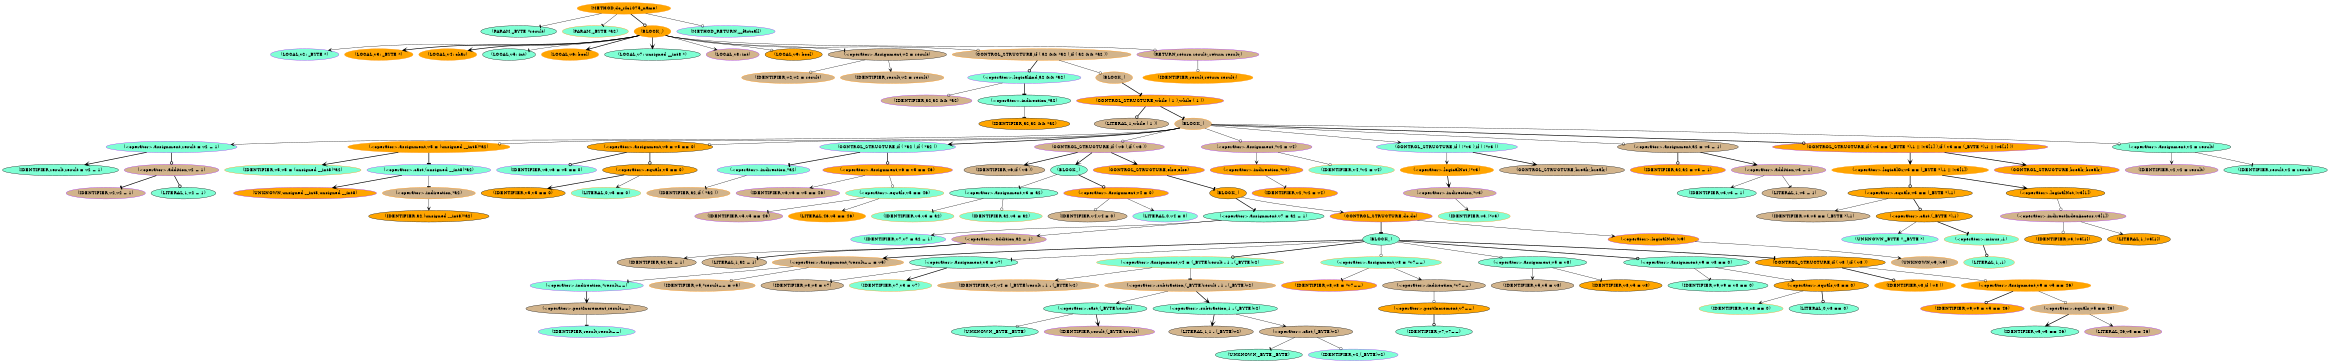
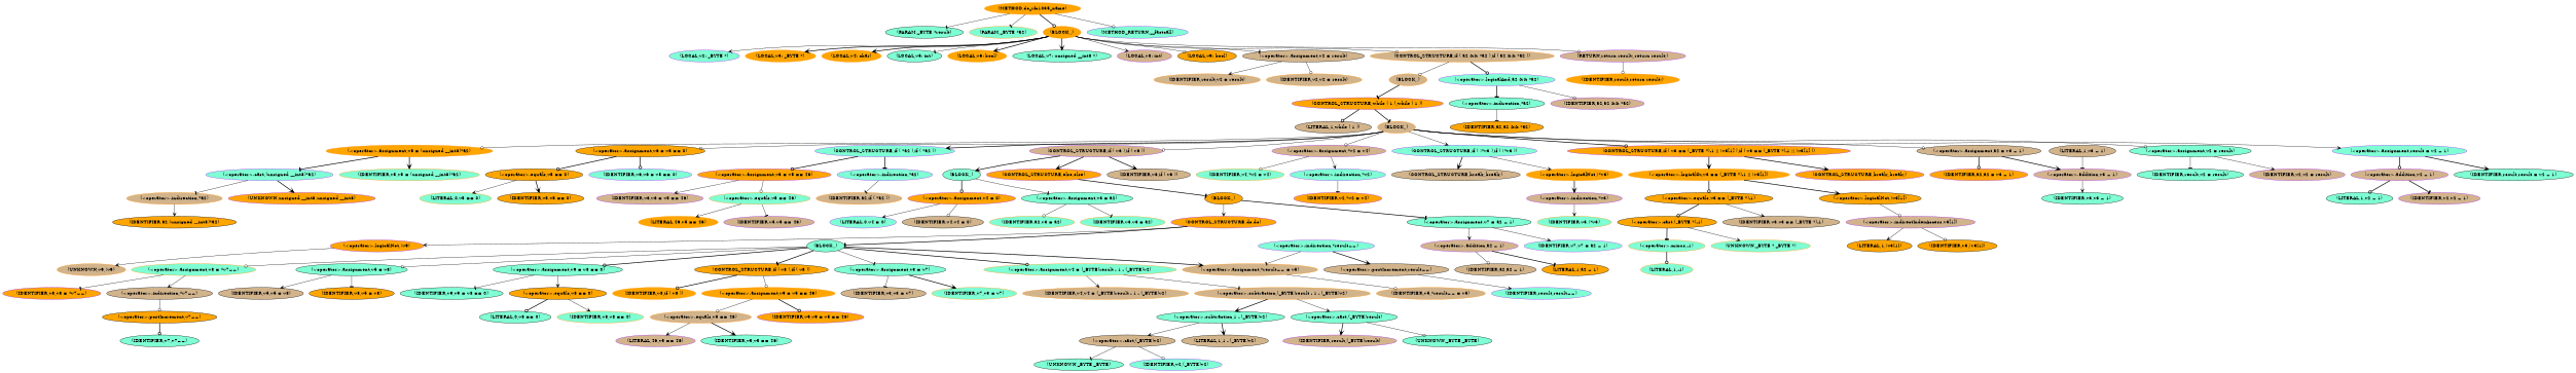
  digraph {
    node [color=black fillcolor=aquamarine style=filled]
    edge [arrowhead=vee style=solid]
-   n1 [color=darkorange fillcolor=orange label="(METHOD,do_rfc1075_name)"]
+   n1 [color=darkorange fillcolor=orange label="(METHOD,do_rfc1035_name)"]
    n2 [label="(PARAM,_BYTE *result)"]
    n3 [color=darkorange label="(PARAM,_BYTE *a2)"]
    n4 [color=darkorange fillcolor=orange label="(BLOCK,,)"]
    n5 [color=purple label="(METHOD_RETURN,__fastcall)"]
    n6 [color=purple label="(LOCAL,v2: _BYTE *)"]
    n7 [color=darkorange fillcolor=orange label="(LOCAL,v3: _BYTE *)"]
    n8 [color=darkorange fillcolor=orange label="(LOCAL,v4: char)"]
    n9 [label="(LOCAL,v5: int)"]
    n10 [color=darkorange fillcolor=orange label="(LOCAL,v6: bool)"]
    n11 [label="(LOCAL,v7: unsigned __int8 *)"]
    n12 [color=purple fillcolor=tan label="(LOCAL,v8: int)"]
    n13 [fillcolor=orange label="(LOCAL,v9: bool)"]
    n14 [fillcolor=tan label="(<operator>.assignment,v2 = result)"]
    n15 [color=darkorange fillcolor=tan label="(CONTROL_STRUCTURE,if ( a2 && *a2 ),if ( a2 && *a2 ))"]
    n16 [color=purple fillcolor=tan label="(RETURN,return result;,return result;)"]
    n17 [color=darkorange fillcolor=tan label="(IDENTIFIER,v2,v2 = result)"]
    n18 [color=darkorange fillcolor=tan label="(IDENTIFIER,result,v2 = result)"]
    n19 [color=purple label="(<operator>.logicalAnd,a2 && *a2)"]
    n20 [color=darkorange fillcolor=tan label="(BLOCK,,)"]
    n21 [color=darkorange fillcolor=orange label="(IDENTIFIER,result,return result;)"]
    n22 [color=purple fillcolor=tan label="(IDENTIFIER,a2,a2 && *a2)"]
    n23 [label="(<operator>.indirection,*a2)"]
    n24 [color=purple fillcolor=orange label="(CONTROL_STRUCTURE,while ( 1 ),while ( 1 ))"]
    n25 [fillcolor=orange label="(IDENTIFIER,a2,a2 && *a2)"]
    n26 [fillcolor=tan label="(LITERAL,1,while ( 1 ))"]
    n27 [color=darkorange fillcolor=tan label="(BLOCK,,)"]
    n28 [color=purple label="(<operator>.assignment,result = v2 + 1)"]
    n29 [color=darkorange fillcolor=orange label="(<operator>.assignment,v5 = (unsigned __int8)*a2)"]
    n30 [fillcolor=orange label="(<operator>.assignment,v6 = v5 == 0)"]
    n31 [color=purple label="(CONTROL_STRUCTURE,if ( *a2 ),if ( *a2 ))"]
    n32 [color=purple fillcolor=tan label="(CONTROL_STRUCTURE,if ( v6 ),if ( v6 ))"]
    n33 [color=purple fillcolor=tan label="(<operator>.assignment,*v2 = v4)"]
    n34 [color=purple label="(CONTROL_STRUCTURE,if ( !*v3 ),if ( !*v3 ))"]
    n35 [fillcolor=tan label="(<operator>.assignment,a2 = v3 + 1)"]
    n36 [color=purple fillcolor=orange label="(CONTROL_STRUCTURE,if ( v3 == (_BYTE *)-1 || !v3[1] ),if ( v3 == (_BYTE *)-1 || !v3[1] ))"]
    n37 [label="(<operator>.assignment,v2 = result)"]
    n38 [label="(IDENTIFIER,result,result = v2 + 1)"]
    n39 [color=purple fillcolor=tan label="(<operator>.addition,v2 + 1)"]
    n40 [color=darkorange label="(IDENTIFIER,v5,v5 = (unsigned __int8)*a2)"]
    n41 [color=purple label="(<operator>.cast,(unsigned __int8)*a2)"]
    n42 [color=purple label="(IDENTIFIER,v6,v6 = v5 == 0)"]
    n43 [fillcolor=orange label="(<operator>.equals,v5 == 0)"]
    n44 [color=purple label="(<operator>.indirection,*a2)"]
    n45 [color=purple fillcolor=orange label="(<operator>.assignment,v6 = v5 == 46)"]
    n46 [fillcolor=tan label="(IDENTIFIER,v6,if ( v6 ))"]
    n47 [label="(BLOCK,,)"]
    n48 [color=purple fillcolor=orange label="(CONTROL_STRUCTURE,else,else)"]
-   n49 [color=purple fillcolor=orange label="(<operator>.indirection,*v2)"]
+   n49 [color=purple label="(<operator>.indirection,*v2)"]
    n50 [color=darkorange label="(IDENTIFIER,v4,*v2 = v4)"]
    n51 [color=darkorange fillcolor=orange label="(<operator>.logicalNot,!*v3)"]
    n52 [fillcolor=tan label="(CONTROL_STRUCTURE,break;,break;)"]
    n53 [color=purple fillcolor=orange label="(IDENTIFIER,a2,a2 = v3 + 1)"]
    n54 [color=purple fillcolor=tan label="(<operator>.addition,v3 + 1)"]
    n55 [color=darkorange fillcolor=orange label="(<operator>.logicalOr,v3 == (_BYTE *)-1 || !v3[1])"]
    n56 [color=purple fillcolor=orange label="(CONTROL_STRUCTURE,break;,break;)"]
    n57 [color=purple fillcolor=tan label="(IDENTIFIER,v2,v2 = result)"]
    n58 [label="(IDENTIFIER,result,v2 = result)"]
    n59 [color=purple fillcolor=tan label="(IDENTIFIER,v2,v2 + 1)"]
    n60 [label="(LITERAL,1,v2 + 1)"]
    n61 [color=purple fillcolor=orange label="(UNKNOWN,unsigned __int8,unsigned __int8)"]
    n62 [color=darkorange fillcolor=tan label="(<operator>.indirection,*a2)"]
    n63 [fillcolor=orange label="(IDENTIFIER,a2,(unsigned __int8)*a2)"]
    n64 [fillcolor=orange label="(IDENTIFIER,v5,v5 == 0)"]
    n65 [color=darkorange label="(LITERAL,0,v5 == 0)"]
    n66 [color=darkorange fillcolor=tan label="(IDENTIFIER,a2,if ( *a2 ))"]
    n67 [color=purple fillcolor=tan label="(IDENTIFIER,v6,v6 = v5 == 46)"]
    n68 [color=darkorange label="(<operator>.equals,v5 == 46)"]
    n69 [color=purple fillcolor=tan label="(IDENTIFIER,v5,v5 == 46)"]
    n70 [color=darkorange fillcolor=orange label="(LITERAL,46,v5 == 46)"]
    n71 [label="(<operator>.assignment,v3 = a2)"]
    n72 [color=purple fillcolor=orange label="(<operator>.assignment,v4 = 0)"]
    n73 [fillcolor=orange label="(BLOCK,,)"]
    n74 [color=darkorange label="(IDENTIFIER,v3,v3 = a2)"]
    n75 [color=darkorange label="(IDENTIFIER,a2,v3 = a2)"]
    n76 [fillcolor=tan label="(IDENTIFIER,v4,v4 = 0)"]
    n77 [color=purple label="(LITERAL,0,v4 = 0)"]
    n78 [label="(<operator>.assignment,v7 = a2 + 1)"]
    n79 [color=purple fillcolor=orange label="(CONTROL_STRUCTURE,do,do)"]
    n80 [color=purple label="(IDENTIFIER,v7,v7 = a2 + 1)"]
    n81 [color=purple fillcolor=tan label="(<operator>.addition,a2 + 1)"]
    n82 [label="(BLOCK,,)"]
    n83 [color=purple fillcolor=orange label="(<operator>.logicalNot,!v9)"]
    n84 [fillcolor=tan label="(IDENTIFIER,a2,a2 + 1)"]
-   n85 [fillcolor=tan label="(LITERAL,1,a2 + 1)"]
+   n85 [fillcolor=orange label="(LITERAL,1,a2 + 1)"]
    n86 [color=darkorange fillcolor=tan label="(<operator>.assignment,*result++ = v5)"]
    n87 [label="(<operator>.assignment,v3 = v7)"]
    n88 [color=darkorange label="(<operator>.assignment,v4 = (_BYTE)result - 1 - (_BYTE)v2)"]
    n89 [color=darkorange label="(<operator>.assignment,v8 = *v7++)"]
    n90 [label="(<operator>.assignment,v5 = v8)"]
    n91 [label="(<operator>.assignment,v9 = v8 == 0)"]
    n92 [fillcolor=orange label="(CONTROL_STRUCTURE,if ( v8 ),if ( v8 ))"]
    n93 [color=darkorange fillcolor=tan label="(UNKNOWN,v9,!v9)"]
    n94 [color=purple label="(<operator>.indirection,*result++)"]
    n95 [color=darkorange fillcolor=tan label="(IDENTIFIER,v5,*result++ = v5)"]
    n96 [fillcolor=tan label="(IDENTIFIER,v3,v3 = v7)"]
    n97 [color=darkorange label="(IDENTIFIER,v7,v3 = v7)"]
    n98 [color=darkorange fillcolor=tan label="(IDENTIFIER,v4,v4 = (_BYTE)result - 1 - (_BYTE)v2)"]
    n99 [color=darkorange fillcolor=tan label="(<operator>.subtraction,(_BYTE)result - 1 - (_BYTE)v2)"]
    n100 [color=purple fillcolor=orange label="(IDENTIFIER,v8,v8 = *v7++)"]
    n101 [fillcolor=tan label="(<operator>.indirection,*v7++)"]
    n102 [fillcolor=tan label="(IDENTIFIER,v5,v5 = v8)"]
    n103 [fillcolor=orange label="(IDENTIFIER,v8,v5 = v8)"]
    n104 [label="(IDENTIFIER,v9,v9 = v8 == 0)"]
    n105 [fillcolor=orange label="(<operator>.equals,v8 == 0)"]
    n106 [color=darkorange fillcolor=orange label="(IDENTIFIER,v8,if ( v8 ))"]
    n107 [color=darkorange fillcolor=orange label="(<operator>.assignment,v9 = v5 == 46)"]
    n108 [fillcolor=tan label="(<operator>.postIncrement,result++)"]
    n109 [color=purple label="(IDENTIFIER,result,result++)"]
    n110 [label="(<operator>.cast,(_BYTE)result)"]
    n111 [label="(<operator>.subtraction,1 - (_BYTE)v2)"]
    n112 [label="(UNKNOWN,_BYTE,_BYTE)"]
    n113 [color=purple fillcolor=tan label="(IDENTIFIER,result,(_BYTE)result)"]
    n114 [fillcolor=tan label="(LITERAL,1,1 - (_BYTE)v2)"]
    n115 [fillcolor=tan label="(<operator>.cast,(_BYTE)v2)"]
    n116 [label="(UNKNOWN,_BYTE,_BYTE)"]
    n117 [color=purple label="(IDENTIFIER,v2,(_BYTE)v2)"]
    n118 [fillcolor=orange label="(<operator>.postIncrement,v7++)"]
    n119 [label="(IDENTIFIER,v7,v7++)"]
    n120 [color=darkorange label="(IDENTIFIER,v8,v8 == 0)"]
    n121 [label="(LITERAL,0,v8 == 0)"]
    n122 [color=purple fillcolor=orange label="(IDENTIFIER,v9,v9 = v5 == 46)"]
    n123 [color=darkorange fillcolor=tan label="(<operator>.equals,v5 == 46)"]
    n124 [label="(IDENTIFIER,v5,v5 == 46)"]
    n125 [color=purple fillcolor=tan label="(LITERAL,46,v5 == 46)"]
    n126 [color=purple fillcolor=orange label="(IDENTIFIER,v2,*v2 = v4)"]
    n127 [color=purple fillcolor=tan label="(<operator>.indirection,*v3)"]
    n128 [color=darkorange label="(IDENTIFIER,v3,!*v3)"]
    n129 [label="(IDENTIFIER,v3,v3 + 1)"]
    n130 [fillcolor=tan label="(LITERAL,1,v3 + 1)"]
    n131 [fillcolor=orange label="(<operator>.equals,v3 == (_BYTE *)-1)"]
    n132 [fillcolor=orange label="(<operator>.logicalNot,!v3[1])"]
    n133 [fillcolor=tan label="(IDENTIFIER,v3,v3 == (_BYTE *)-1)"]
    n134 [fillcolor=orange label="(<operator>.cast,(_BYTE *)-1)"]
    n135 [color=purple fillcolor=tan label="(<operator>.indirectIndexAccess,v3[1])"]
-   n136 [color=purple label="(UNKNOWN,_BYTE *,_BYTE *)"]
+   n136 [color=darkorange label="(UNKNOWN,_BYTE *,_BYTE *)"]
    n137 [color=darkorange label="(<operator>.minus,-1)"]
    n138 [color=darkorange label="(LITERAL,1,-1)"]
    n139 [fillcolor=orange label="(IDENTIFIER,v3,!v3[1])"]
    n140 [fillcolor=orange label="(LITERAL,1,!v3[1])"]
    n1 -> n2 [arrowhead=tee]
    n1 -> n3 [arrowhead=tee]
    n1 -> n4 [arrowhead=odot style=bold]
    n1 -> n5 [arrowhead=odot]
    n4 -> n6
    n4 -> n7 [style=bold]
    n4 -> n8 [style=bold]
    n4 -> n9 [arrowhead=tee]
    n4 -> n10 [style=bold]
    n4 -> n11 [style=bold]
    n4 -> n12
    n4 -> n13 [arrowhead=odot]
    n4 -> n14 [arrowhead=tee]
    n4 -> n15 [arrowhead=odot]
    n4 -> n16 [arrowhead=odot]
    n14 -> n17 [arrowhead=odot]
    n14 -> n18
    n15 -> n19 [arrowhead=odot style=bold]
    n15 -> n20 [arrowhead=odot]
    n16 -> n21 [arrowhead=odot]
    n19 -> n22 [arrowhead=odot]
    n19 -> n23 [arrowhead=tee style=bold]
    n20 -> n24 [arrowhead=tee style=bold]
    n23 -> n25 [arrowhead=tee]
    n24 -> n26 [arrowhead=odot style=bold]
    n24 -> n27 [arrowhead=tee style=bold]
    n27 -> n28
    n27 -> n29 [arrowhead=odot]
    n27 -> n30 [arrowhead=odot]
    n27 -> n31 [style=bold]
    n27 -> n32 [arrowhead=odot]
    n27 -> n33 [arrowhead=odot]
    n27 -> n34
    n27 -> n35 [arrowhead=odot]
    n27 -> n36 [arrowhead=odot style=bold]
    n27 -> n37 [arrowhead=odot]
    n28 -> n38 [style=bold]
    n28 -> n39 [arrowhead=odot style=bold]
    n29 -> n40 [style=bold]
    n29 -> n41 [arrowhead=tee style=bold]
    n30 -> n42 [arrowhead=odot style=bold]
    n30 -> n43 [arrowhead=odot style=bold]
    n31 -> n44 [arrowhead=tee style=bold]
    n31 -> n45 [arrowhead=odot style=bold]
    n32 -> n46 [style=bold]
    n32 -> n47 [style=bold]
    n32 -> n48 [style=bold]
    n33 -> n49
    n33 -> n50 [arrowhead=odot]
    n34 -> n51
    n34 -> n52 [style=bold]
    n35 -> n53 [arrowhead=odot style=bold]
    n35 -> n54 [style=bold]
    n36 -> n55 [style=bold]
    n36 -> n56 [style=bold]
    n37 -> n57
    n37 -> n58 [arrowhead=tee]
    n39 -> n59 [arrowhead=tee style=bold]
    n39 -> n60 [arrowhead=odot style=bold]
    n41 -> n61 [style=bold]
    n41 -> n62 [arrowhead=tee]
    n43 -> n64 [style=bold]
    n43 -> n65
    n44 -> n66 [arrowhead=tee]
    n45 -> n67
    n45 -> n68 [arrowhead=odot]
    n47 -> n71 [arrowhead=tee]
    n47 -> n72 [arrowhead=odot style=bold]
    n48 -> n73 [arrowhead=tee style=bold]
    n49 -> n126 [arrowhead=tee]
    n51 -> n127 [style=bold]
    n54 -> n129
-   n54 -> n130 [arrowhead=tee]
+   n130 -> n54 [arrowhead=tee]
    n55 -> n131 [arrowhead=odot style=bold]
    n55 -> n132 [style=bold]
    n62 -> n63
    n68 -> n69 [arrowhead=tee]
    n68 -> n70
    n71 -> n74 [arrowhead=tee]
    n71 -> n75 [arrowhead=odot]
    n72 -> n76 [arrowhead=odot]
    n72 -> n77
    n73 -> n78 [arrowhead=tee style=bold]
    n73 -> n79
    n78 -> n80
    n78 -> n81
    n79 -> n82 [arrowhead=tee style=bold]
    n79 -> n83
-   n81 -> n84
+   n81 -> n84 [arrowhead=odot]
    n81 -> n85 [arrowhead=tee style=bold]
    n82 -> n86 [style=bold]
    n82 -> n87 [arrowhead=tee]
    n82 -> n88 [arrowhead=odot style=bold]
    n82 -> n89 [arrowhead=odot]
    n82 -> n90 [arrowhead=odot]
    n82 -> n91 [arrowhead=odot style=bold]
    n82 -> n92 [arrowhead=tee style=bold]
    n83 -> n93
-   n86 -> n94 [arrowhead=tee]
+   n94 -> n86 [arrowhead=tee]
    n86 -> n95 [arrowhead=odot]
    n87 -> n96 [arrowhead=tee]
    n87 -> n97 [style=bold]
    n88 -> n98
    n88 -> n99 [arrowhead=tee]
    n89 -> n100 [arrowhead=tee]
    n89 -> n101
    n90 -> n102
    n90 -> n103 [arrowhead=tee]
    n91 -> n104 [arrowhead=tee]
    n91 -> n105
    n92 -> n106 [arrowhead=odot style=bold]
    n92 -> n107 [arrowhead=odot]
    n94 -> n108 [style=bold]
    n99 -> n110
    n99 -> n111 [style=bold]
    n101 -> n118 [arrowhead=odot]
    n105 -> n120
    n105 -> n121 [arrowhead=odot style=bold]
    n107 -> n122 [arrowhead=odot style=bold]
    n107 -> n123 [arrowhead=odot]
-   n108 -> n109 [arrowhead=tee]
+   n108 -> n109
    n110 -> n112 [arrowhead=odot]
    n110 -> n113 [style=bold]
    n111 -> n114 [style=bold]
    n111 -> n115
    n115 -> n116 [arrowhead=tee]
    n115 -> n117 [arrowhead=odot]
    n118 -> n119 [arrowhead=odot style=bold]
    n123 -> n124 [style=bold]
    n123 -> n125
    n127 -> n128
    n131 -> n133
    n131 -> n134 [arrowhead=odot style=bold]
    n132 -> n135 [arrowhead=odot]
    n134 -> n136
    n134 -> n137 [arrowhead=tee style=bold]
    n135 -> n139 [arrowhead=odot]
    n135 -> n140
    n137 -> n138 [arrowhead=odot style=bold]
  }
